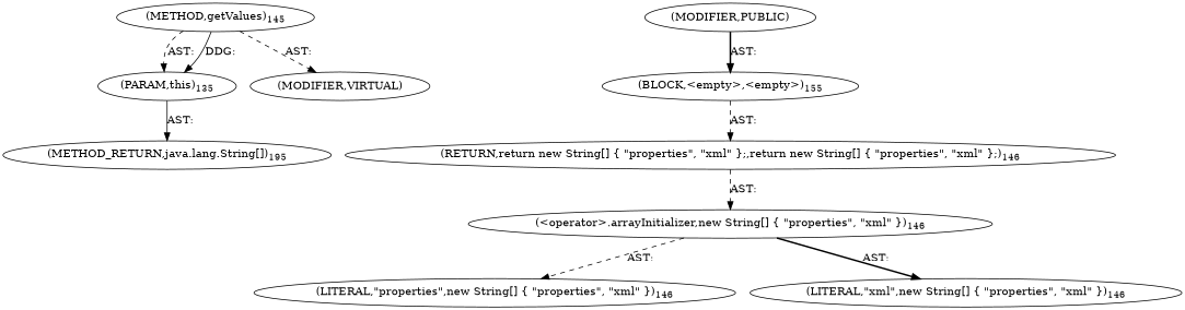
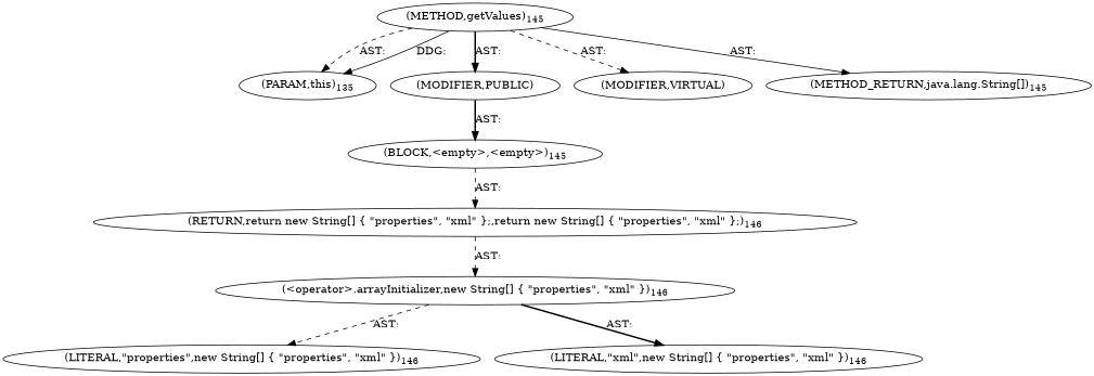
  digraph {
    edge [style=dashed]
    n1 [label=<(METHOD,getValues)<SUB>145</SUB>>]
    n2 [label=<(PARAM,this)<SUB>135</SUB>>]
    n3 [label=<(MODIFIER,PUBLIC)>]
    n4 [label=<(MODIFIER,VIRTUAL)>]
-   n5 [label=<(METHOD_RETURN,java.lang.String[])<SUB>195</SUB>>]
-   n6 [label=<(BLOCK,&lt;empty&gt;,&lt;empty&gt;)<SUB>155</SUB>>]
+   n5 [label=<(METHOD_RETURN,java.lang.String[])<SUB>145</SUB>>]
+   n6 [label=<(BLOCK,&lt;empty&gt;,&lt;empty&gt;)<SUB>145</SUB>>]
    n7 [label=<(RETURN,return new String[] { &quot;properties&quot;, &quot;xml&quot; };,return new String[] { &quot;properties&quot;, &quot;xml&quot; };)<SUB>146</SUB>>]
    n8 [label=<(&lt;operator&gt;.arrayInitializer,new String[] { &quot;properties&quot;, &quot;xml&quot; })<SUB>146</SUB>>]
    n9 [label=<(LITERAL,&quot;properties&quot;,new String[] { &quot;properties&quot;, &quot;xml&quot; })<SUB>146</SUB>>]
    n10 [label=<(LITERAL,&quot;xml&quot;,new String[] { &quot;properties&quot;, &quot;xml&quot; })<SUB>146</SUB>>]
    n1 -> n2 [label="AST: "]
    n1 -> n2 [label="DDG: " style=solid]
+   n1 -> n3 [label="AST: " style=bold]
    n1 -> n4 [label="AST: "]
-   n2 -> n5 [label="AST: " style=solid]
+   n1 -> n5 [label="AST: " style=solid]
    n3 -> n6 [label="AST: " style=bold]
    n6 -> n7 [label="AST: "]
    n7 -> n8 [label="AST: "]
    n8 -> n9 [label="AST: "]
    n8 -> n10 [label="AST: " style=bold]
  }
